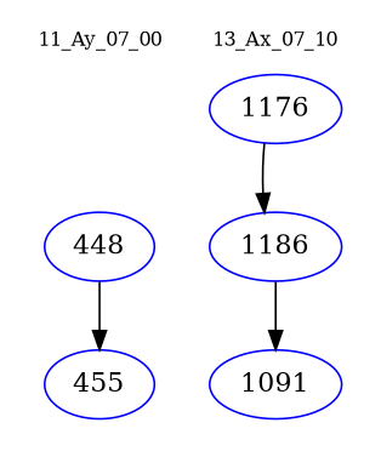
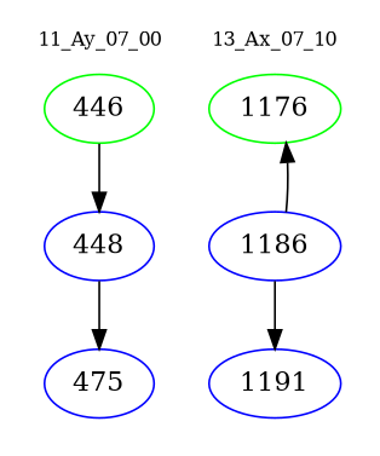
  digraph {
    node [color=blue]
    edge [color=black]
+   n1 [color=green label=446]
    n2 [label=448]
-   n3 [label=455]
-   n4 [label=1176]
+   n3 [label=475]
+   n4 [color=green label=1176]
    n5 [label=1186]
-   n6 [label=1091]
+   n6 [label=1191]
    subgraph cluster_1 {
      color=white
      fontsize=10
      label="11_Ay_07_00"
+     n1
      n2
      n3
    }
    subgraph cluster_2 {
      color=white
      fontsize=10
      label="13_Ax_07_10"
      n4
      n5
      n6
    }
+   n1 -> n2
    n2 -> n3
-   n4 -> n5
+   n5 -> n4
    n5 -> n6
  }
